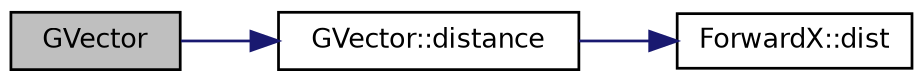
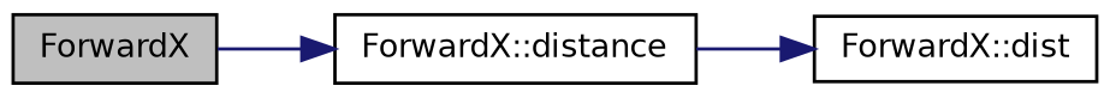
  digraph {
    rankdir=LR
    node [color=black fillcolor=white fontname=Helvetica fontsize=10 shape=record style=filled]
    edge [color=midnightblue fontname=Helvetica fontsize=10 labelfontname=Helvetica labelfontsize=10 style=solid]
-   n1 [fillcolor=grey75 fontcolor=black height=0.2 label=GVector width=0.4]
-   n2 [height=0.2 label="GVector::distance" width=0.4]
+   n1 [fillcolor=grey75 fontcolor=black height=0.2 label=ForwardX width=0.4]
+   n2 [height=0.2 label="ForwardX::distance" width=0.4]
    n3 [height=0.2 label="ForwardX::dist" width=0.4]
    n1 -> n2
    n2 -> n3
  }
